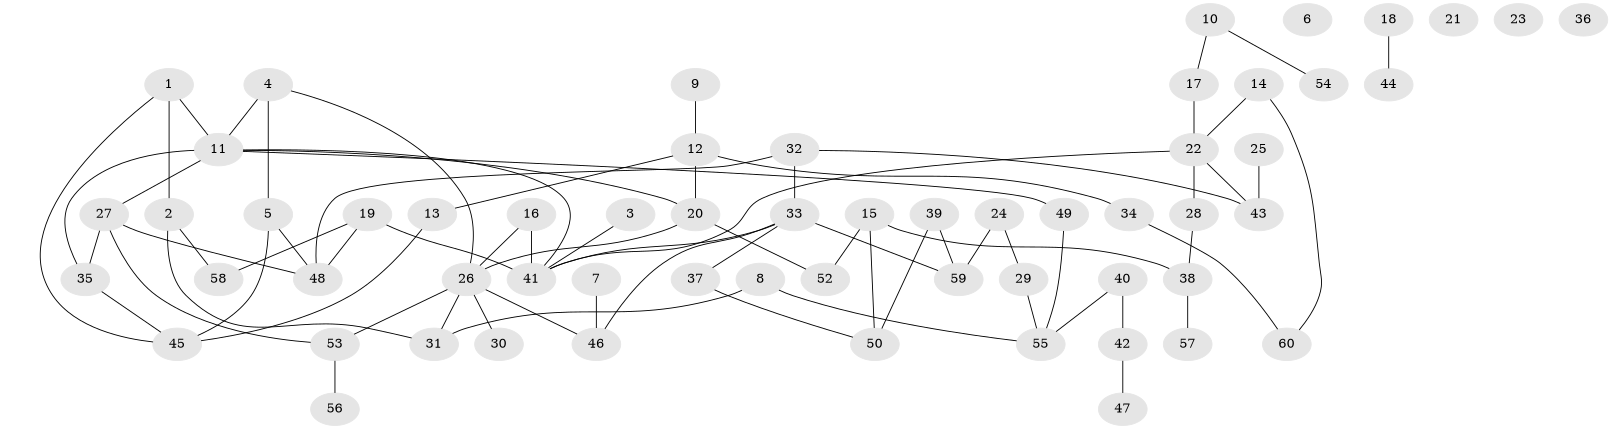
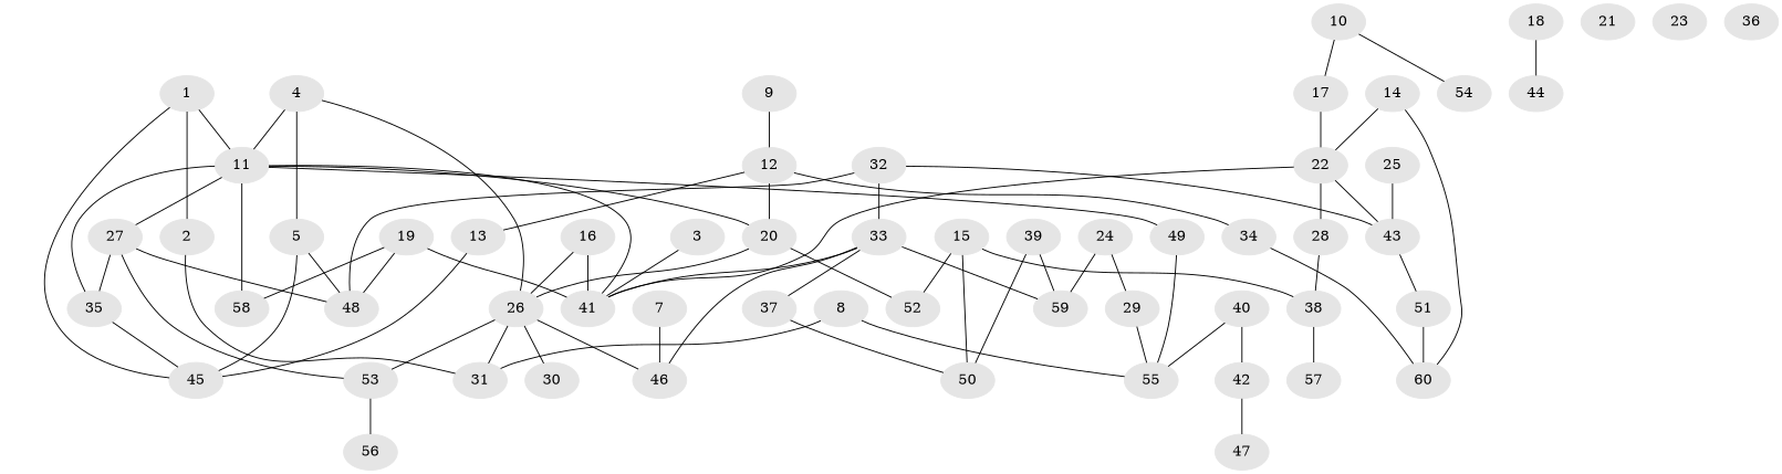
  graph {
    node [color=gray90 style=filled]
    1
    2
    11
    45
    31
    58
    41
    20
    27
    35
    49
    3
    4
    5
    26
    48
    10
    17
    54
    46
    30
    53
-   6
    7
    8
    55
    9
    12
    13
    34
    22
    52
    60
    14
    28
    43
    15
    38
    50
    57
    16
    18
    44
    19
    21
+   51
    23
    24
    29
    59
    25
    56
    32
    33
    37
    36
    39
    40
    42
    47
    1 -- 2
    1 -- 11
    1 -- 45
    2 -- 31
-   2 -- 58
+   11 -- 58
    11 -- 41
    11 -- 20
    11 -- 27
    11 -- 35
    11 -- 49
    20 -- 26
    20 -- 52
    27 -- 35
    27 -- 48
    27 -- 53
    35 -- 45
    49 -- 55
    3 -- 41
    4 -- 11
    4 -- 5
    4 -- 26
    5 -- 45
    5 -- 48
    26 -- 31
    26 -- 46
    26 -- 30
    26 -- 53
    10 -- 17
    10 -- 54
    17 -- 22
    53 -- 56
    7 -- 46
    8 -- 31
    8 -- 55
    9 -- 12
    12 -- 20
    12 -- 13
    12 -- 34
    13 -- 45
    34 -- 60
    22 -- 41
    22 -- 28
    22 -- 43
    14 -- 22
    14 -- 60
    28 -- 38
+   43 -- 51
    15 -- 52
    15 -- 38
    15 -- 50
    38 -- 57
    16 -- 41
    16 -- 26
    18 -- 44
    19 -- 58
    19 -- 41
    19 -- 48
+   51 -- 60
    24 -- 29
    24 -- 59
    29 -- 55
    25 -- 43
    32 -- 48
    32 -- 43
    32 -- 33
    33 -- 41
    33 -- 46
    33 -- 59
    33 -- 37
    37 -- 50
    39 -- 50
    39 -- 59
    40 -- 55
    40 -- 42
    42 -- 47
  }
